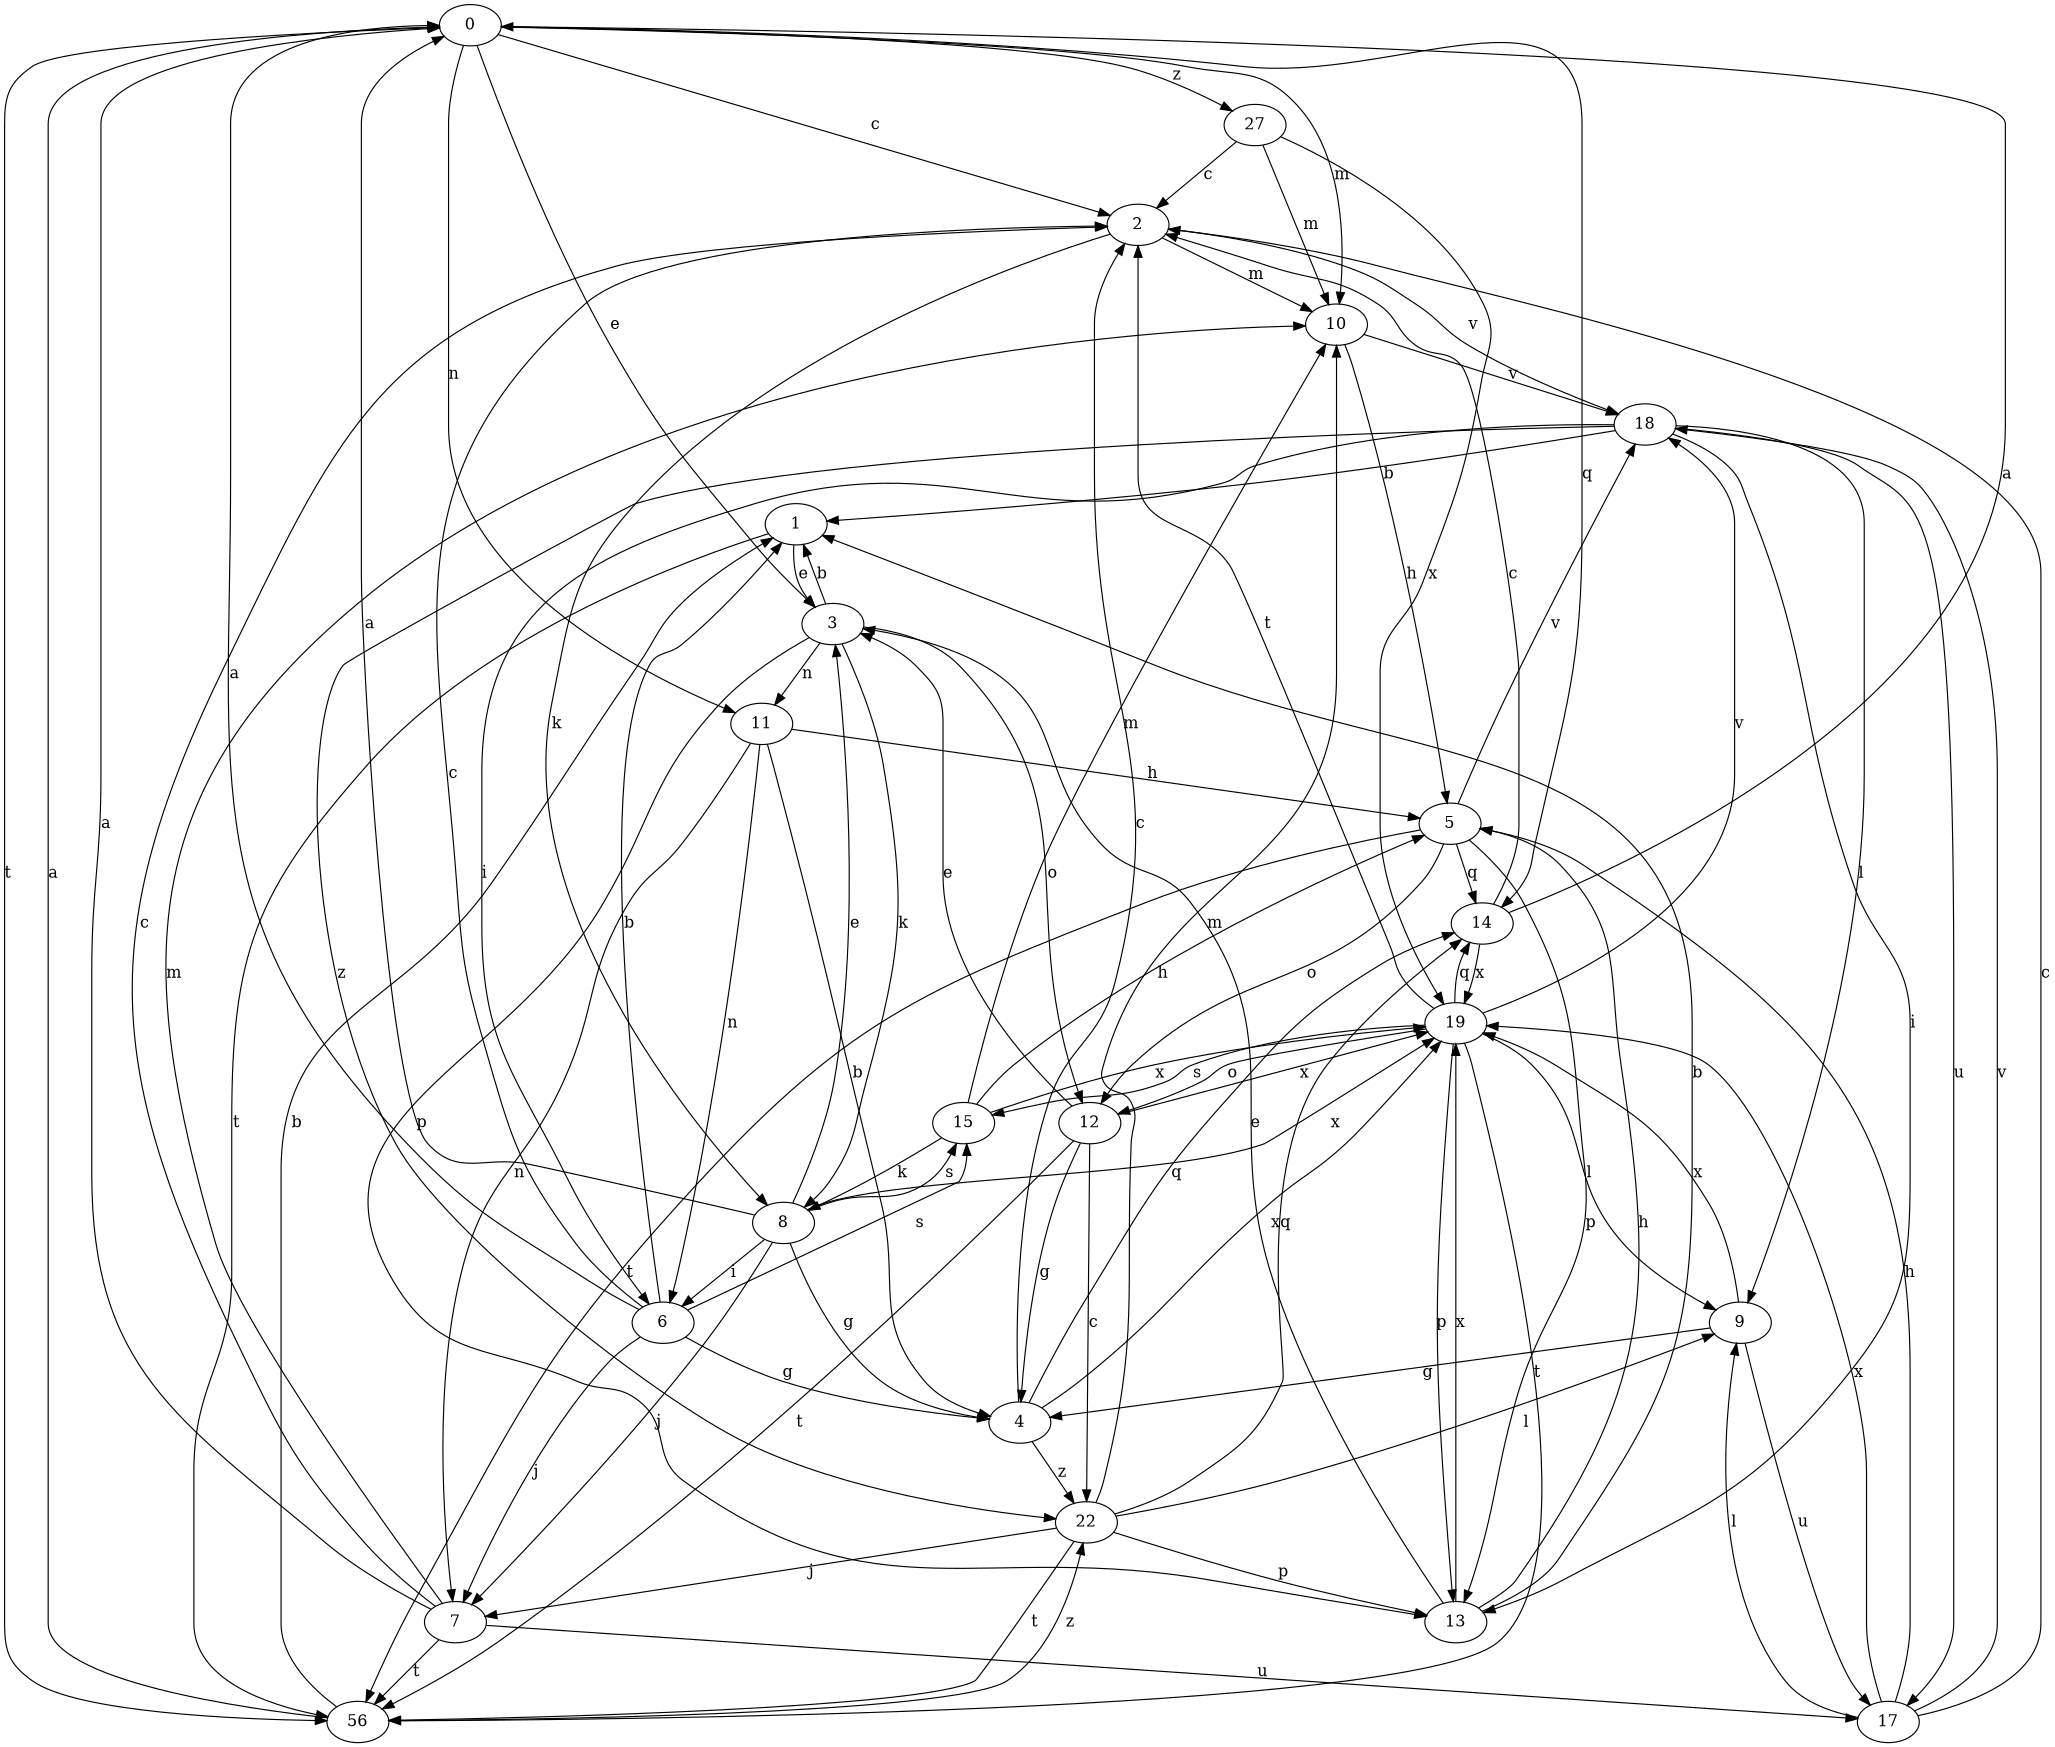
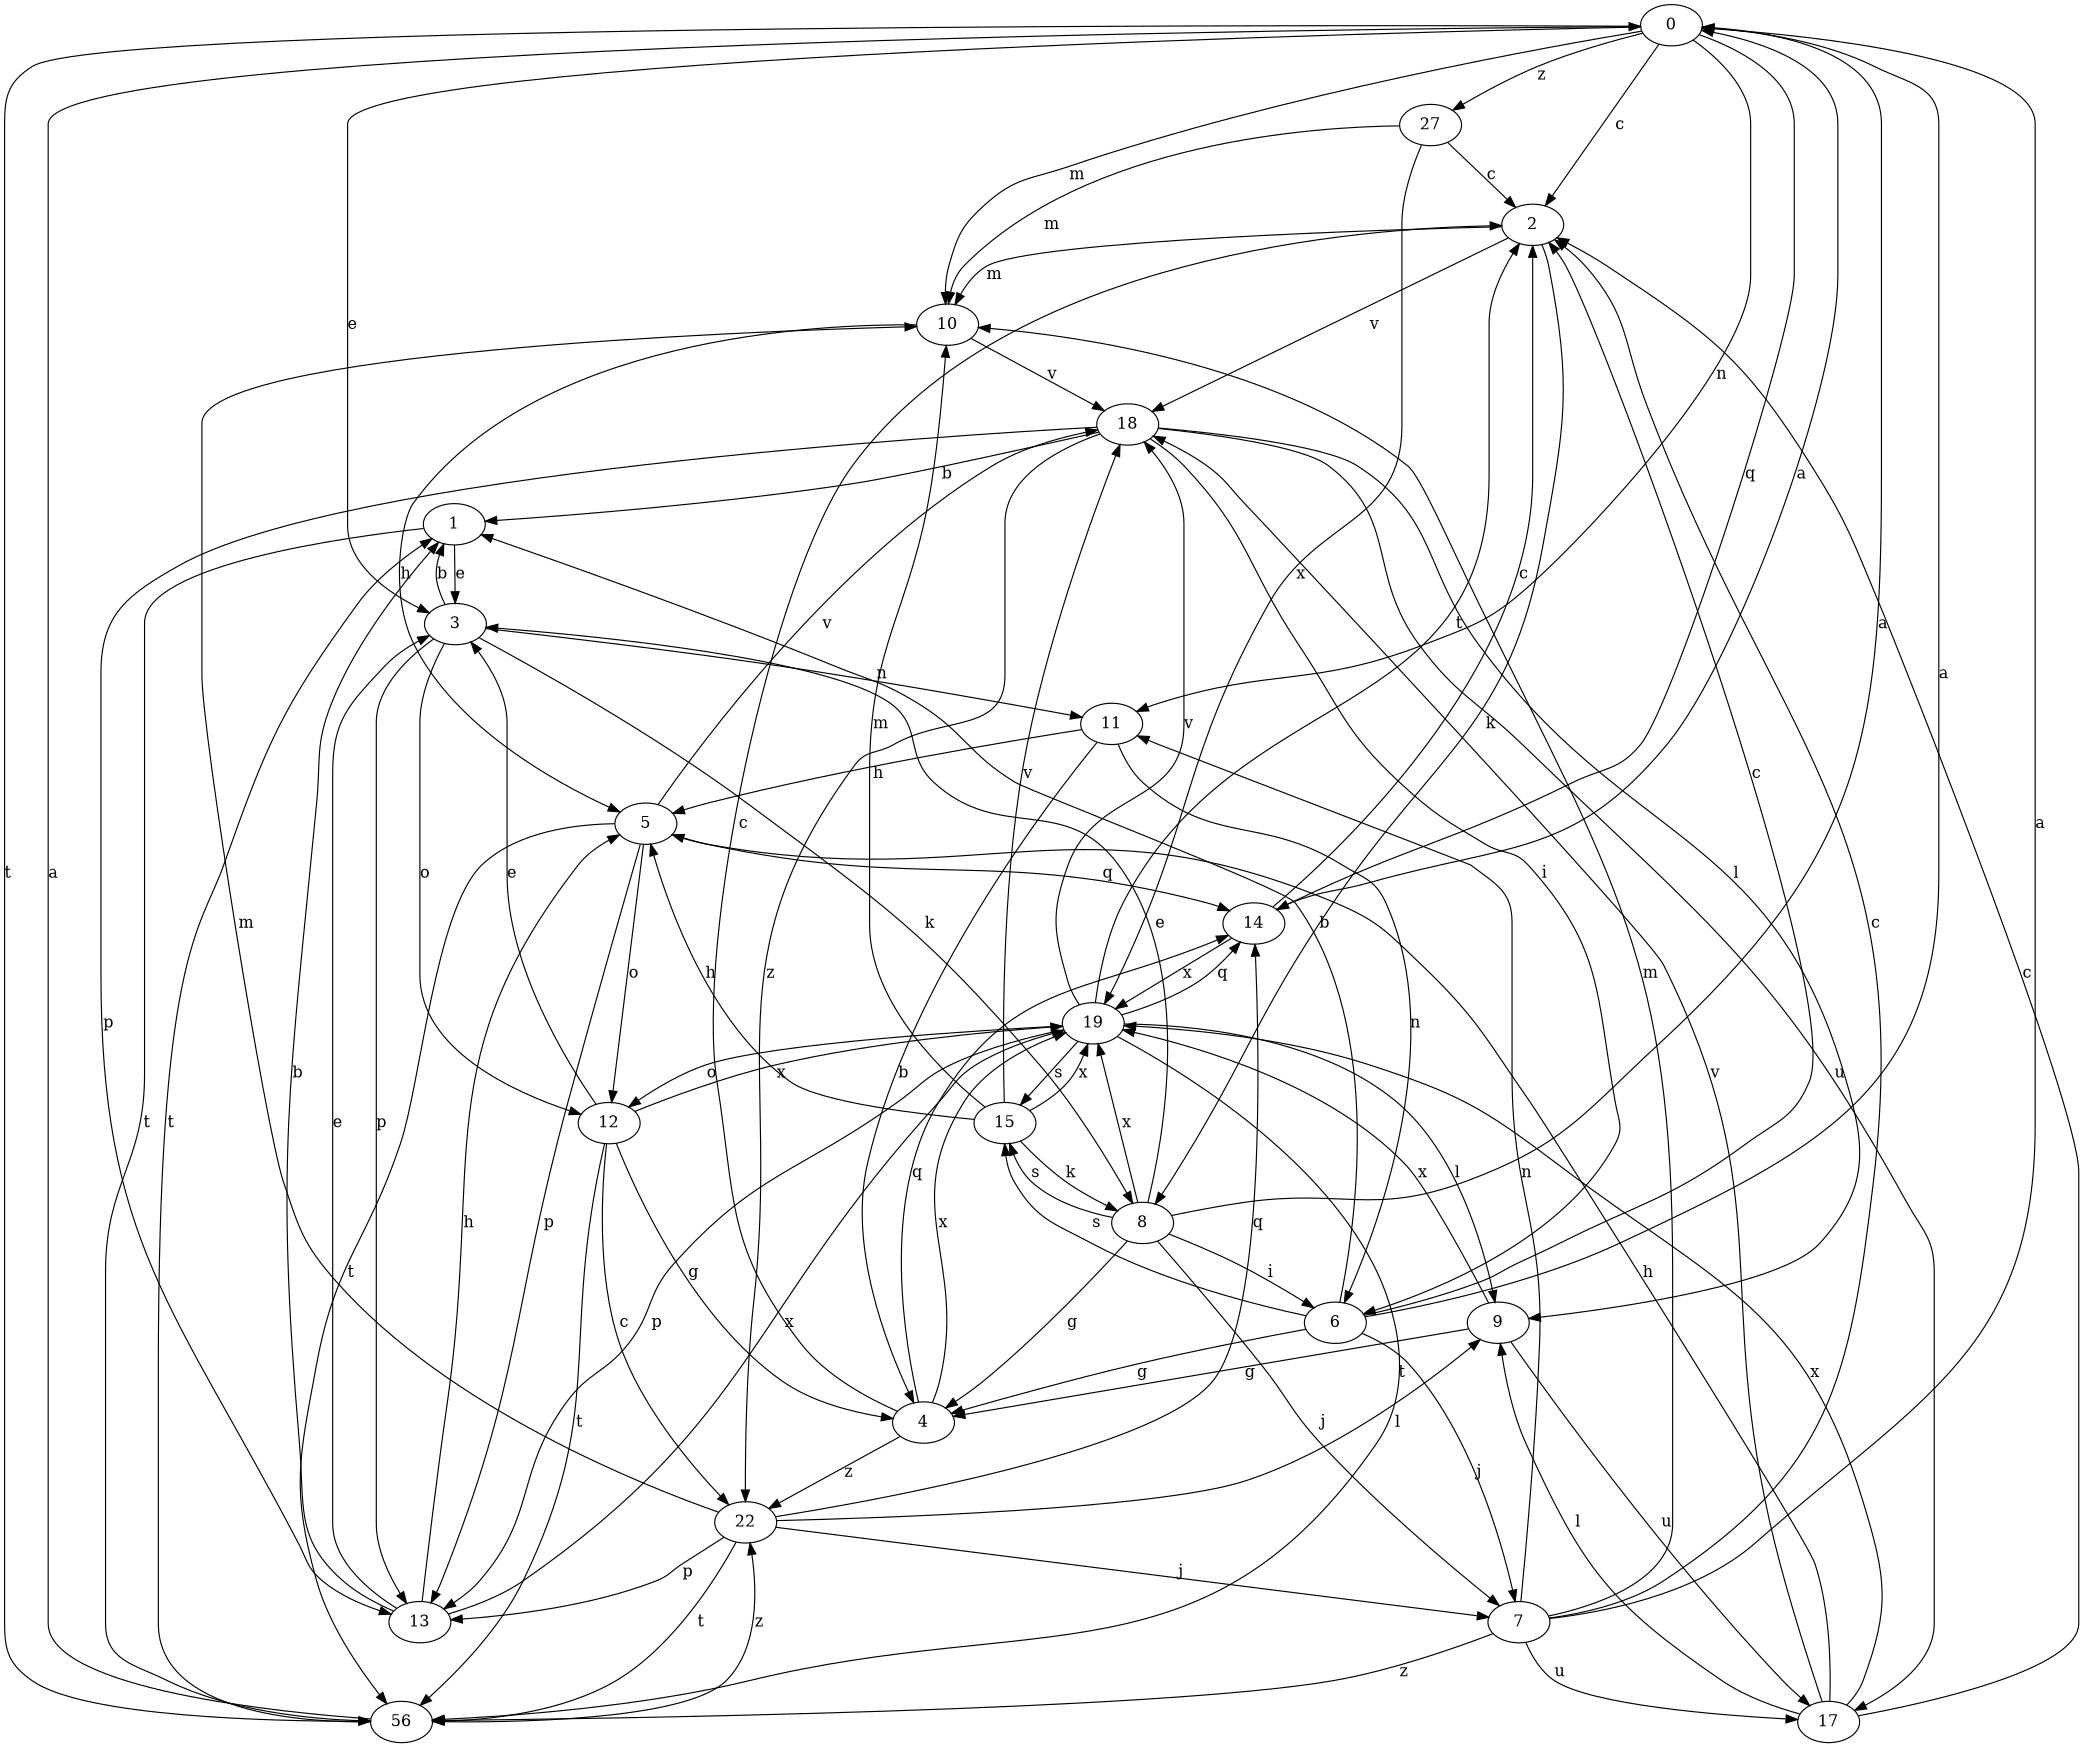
  strict digraph {
    0
    2
    3
    10
    11
    14
    n7 [label=56]
    n8 [label=27]
    8
    18
    1
    12
    13
    5
    4
    6
    19
    22
    7
    15
    17
    9
    0 -> 2 [label=c]
    0 -> 3 [label=e]
    0 -> 10 [label=m]
    0 -> 11 [label=n]
    0 -> 14 [label=q]
    0 -> n7 [label=t]
    0 -> n8 [label=z]
    2 -> 10 [label=m]
    2 -> 8 [label=k]
    2 -> 18 [label=v]
    3 -> 11 [label=n]
    3 -> 8 [label=k]
    3 -> 1 [label=b]
    3 -> 12 [label=o]
    3 -> 13 [label=p]
    10 -> 18 [label=v]
    10 -> 5 [label=h]
    11 -> 5 [label=h]
    11 -> 4 [label=b]
    11 -> 6 [label=n]
    14 -> 0 [label=a]
    14 -> 2 [label=c]
    14 -> 19 [label=x]
    n7 -> 0 [label=a]
-   n7 -> 1 [label=b]
+   n7 -> 1 [label=t]
    n7 -> 22 [label=z]
    n8 -> 2 [label=c]
    n8 -> 10 [label=m]
    n8 -> 19 [label=x]
    8 -> 0 [label=a]
    8 -> 3 [label=e]
    8 -> 4 [label=g]
    8 -> 6 [label=i]
    8 -> 19 [label=x]
    8 -> 7 [label=j]
    8 -> 15 [label=s]
    18 -> 1 [label=b]
-   18 -> 13 [label=i]
+   18 -> 13 [label=p]
    18 -> 6 [label=i]
    18 -> 22 [label=z]
    18 -> 17 [label=u]
    18 -> 9 [label=l]
    1 -> 3 [label=e]
    1 -> n7 [label=t]
    12 -> 3 [label=e]
    12 -> n7 [label=t]
    12 -> 4 [label=g]
    12 -> 19 [label=x]
    12 -> 22 [label=c]
    13 -> 3 [label=e]
    13 -> 1 [label=b]
    13 -> 5 [label=h]
    13 -> 19 [label=x]
    5 -> 14 [label=q]
    5 -> n7 [label=t]
    5 -> 18 [label=v]
    5 -> 12 [label=o]
    5 -> 13 [label=p]
    4 -> 2 [label=c]
    4 -> 14 [label=q]
    4 -> 19 [label=x]
    4 -> 22 [label=z]
    6 -> 0 [label=a]
    6 -> 2 [label=c]
    6 -> 1 [label=b]
    6 -> 4 [label=g]
    6 -> 7 [label=j]
    6 -> 15 [label=s]
    19 -> 2 [label=t]
    19 -> 14 [label=q]
    19 -> n7 [label=t]
    19 -> 18 [label=v]
    19 -> 12 [label=o]
    19 -> 13 [label=p]
    19 -> 15 [label=s]
    19 -> 9 [label=l]
    22 -> 10 [label=m]
    22 -> 14 [label=q]
    22 -> n7 [label=t]
    22 -> 13 [label=p]
    22 -> 7 [label=j]
    22 -> 9 [label=l]
    7 -> 0 [label=a]
    7 -> 2 [label=c]
    7 -> 10 [label=m]
-   11 -> 7 [label=n]
-   7 -> n7 [label=t]
+   7 -> 11 [label=n]
+   7 -> n7 [label=z]
    7 -> 17 [label=u]
    15 -> 10 [label=m]
    15 -> 8 [label=k]
+   15 -> 18 [label=v]
    15 -> 5 [label=h]
    15 -> 19 [label=x]
    17 -> 2 [label=c]
    17 -> 18 [label=v]
    17 -> 5 [label=h]
    17 -> 19 [label=x]
    17 -> 9 [label=l]
    9 -> 4 [label=g]
    9 -> 19 [label=x]
    9 -> 17 [label=u]
  }
